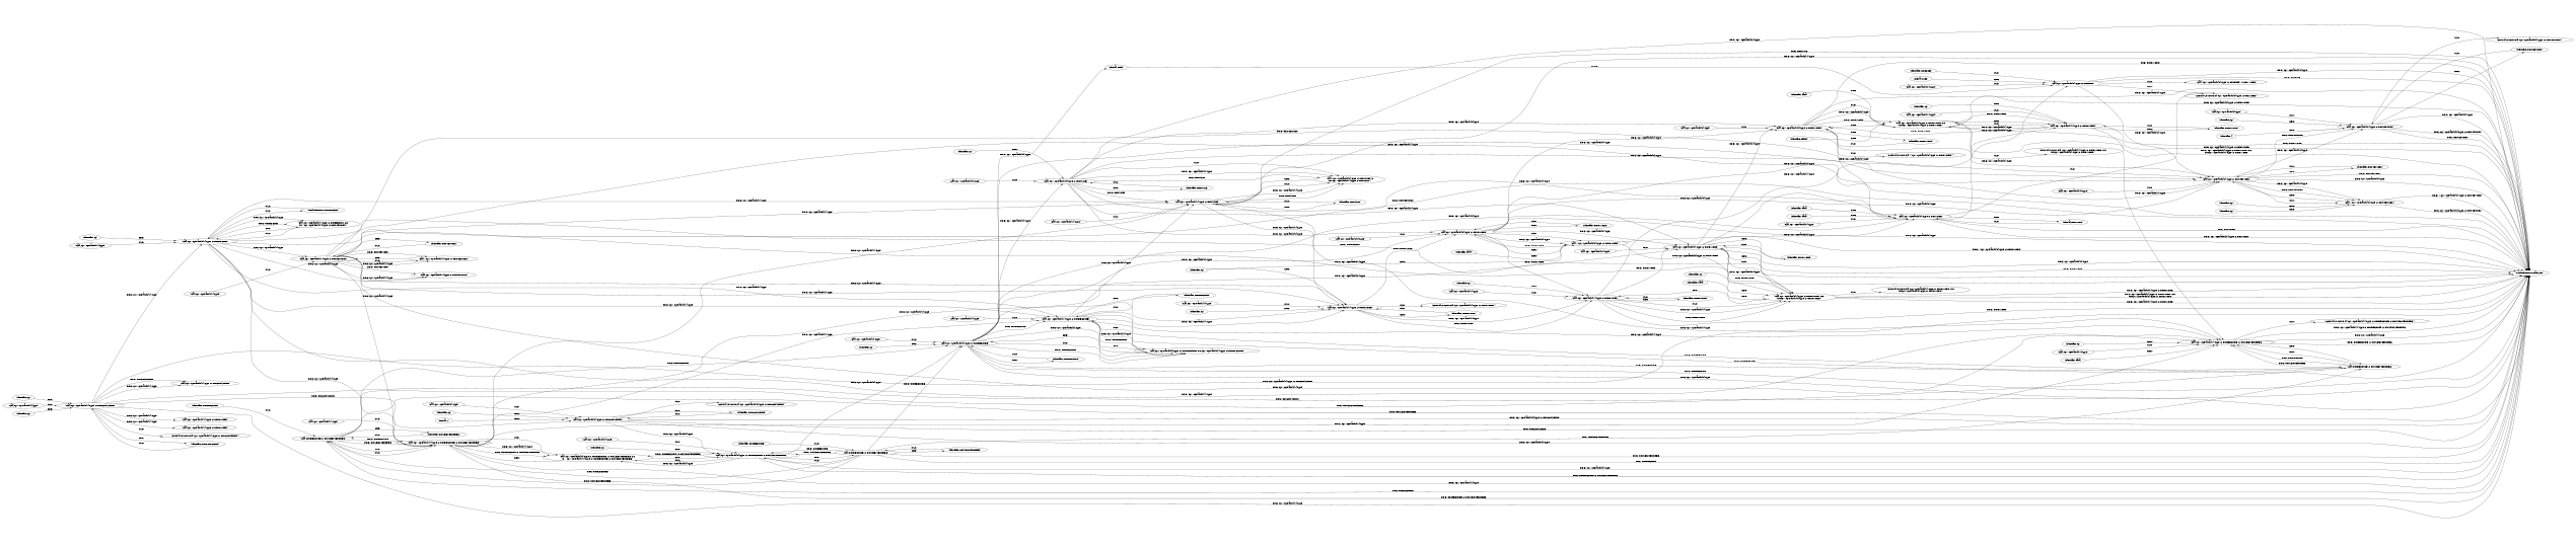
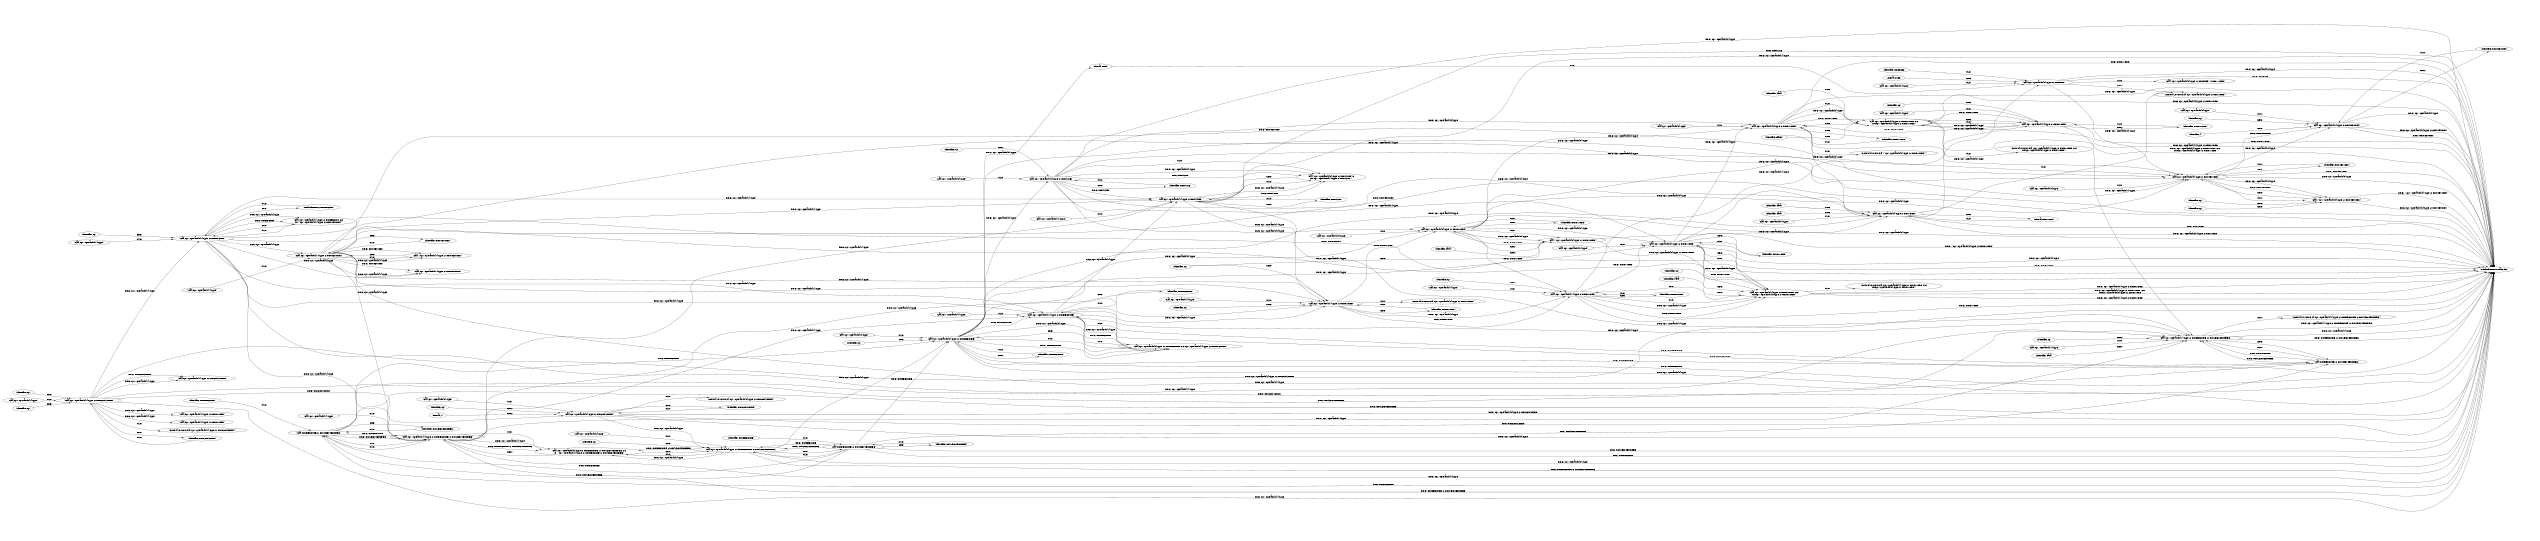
  digraph {
    rankdir=LR
    n1 [label="(Call,op->operands[1].type & OT_QWORD)"]
    n2 [label="(Call,op->operands[0].type & OT_QWORD)"]
    n3 [label="(Call,op->operands[1].type & OT_QWORD)"]
    n4 [label="(Identifier,OT_QWORD)"]
    n5 [label="(ControlStructure,if (op->operands[1].type & OT_QWORD))"]
    n6 [label="(Call,op->operands[0].type & OT_MEMORY)"]
    n7 [label="(MethodReturn,static int)"]
    n8 [label="(Call,op->operands[0].type & OT_QWORD)"]
    n9 [label="(Call,op->operands[0].type & OT_DWORD)"]
    n10 [label="(Call,op->operands[0].type & OT_WORD)"]
    n11 [label="(Call,!(op->operands[0].type & OT_QWORD))"]
    n12 [label="(Identifier,OT_QWORD)"]
    n13 [label="(Call,op->operands[1].type & OT_QWORD &&\n\t\t\t\top->operands[0].type & OT_QWORD)"]
    n14 [label="(Call,op->operands[1].type & OT_DWORD)"]
    n15 [label="(Identifier,OT_QWORD)"]
    n16 [label="(Call,op->operands[1].type & OT_MEMORY)"]
    n17 [label="(Call,op->operands[1].type & ALL_SIZE)"]
    n18 [label="(Call,op->operands[1].type & OT_REGTYPE & OT_SEGMENTREG)"]
    n19 [label="(Call,op->operands[1].type & OT_REGTYPE)"]
    n20 [label="(Call,op->operands[1].type & OT_REGTYPE & OT_SEGMENTREG)"]
    n21 [label="(Call,!(op->operands[1].type & OT_MEMORY))"]
    n22 [label="(Call,op->operands[1].type & OT_MEMORY)"]
    n23 [label="(Identifier,OT_MEMORY)"]
    n24 [label="(Identifier,ALL_SIZE)"]
    n25 [label="(Call,(op->operands[0].type & ALL_SIZE) &\n\t\t\t(op->operands[1].type & ALL_SIZE))"]
    n26 [label="(Call,OT_REGTYPE & OT_SEGMENTREG)"]
    n27 [label="(Call,op->operands[0].type & OT_REGTYPE & OT_SEGMENTREG &&\n\t\t    op->operands[1].type & OT_REGTYPE & OT_SEGMENTREG)"]
    n28 [label="(Call,OT_REGTYPE & OT_SEGMENTREG)"]
    n29 [label="(Call,op->operands[0].type & OT_REGTYPE && op->operands[1].type & OT_REGTYPE)"]
    n30 [label="(Identifier,OT_REGTYPE)"]
    n31 [label="(Call,!(op->operands[0].type & OT_MEMORY))"]
    n32 [label="(Call,op->operands[0].type & OT_MEMORY)"]
    n33 [label="(Identifier,OT_MEMORY)"]
    n34 [label="(ControlStructure,if (op->operands[1].type & OT_REGTYPE & OT_SEGMENTREG))"]
    n35 [label="(Call,op->operands[1].type & OT_REGALL)"]
    n36 [label="(MethodReturn,OT_REGALL)"]
    n37 [label="(Call,op->operands[1].type & OT_REGALL &&\n\t\t\t !(op->operands[1].type & OT_MEMORY))"]
    n38 [label="(Call,op->operands[1].type & OT_CONSTANT)"]
    n39 [label="(Call,op->operands[0].type & OT_CONSTANT)"]
    n40 [label="(Call,op->operands[1].type & OT_QWORD)"]
    n41 [label="(Call,op->operands[1].type & OT_QWORD)"]
    n42 [label="(ControlStructure,if (op->operands[1].type & OT_CONSTANT))"]
    n43 [label="(Identifier,OT_CONSTANT)"]
    n44 [label="(Call,op->operands[1].type & OT_CONSTANT)"]
    n45 [label="(Call,op->operands[0].type & OT_REGTYPE & OT_SEGMENTREG)"]
    n46 [label="(ControlStructure,if (op->operands[0].type & OT_CONSTANT))"]
    n47 [label="(Identifier,OT_CONSTANT)"]
    n48 [label="(Call,op->operands[0].type & OT_REGTYPE)"]
    n49 [label="(Identifier,OT_SEGMENTREG)"]
    n50 [label="(Call,op->operands[0].type & ALL_SIZE)"]
    n51 [label="(Identifier,OT_REGTYPE)"]
    n52 [label="(Literal,0x89)"]
    n53 [label="(Call,OT_REGTYPE & OT_SEGMENTREG)"]
    n54 [label="(Identifier,OT_SEGMENTREG)"]
    n55 [label="(Identifier,ALL_SIZE)"]
    n56 [label="(Identifier,OT_QWORD)"]
    n57 [label="(Call,op->operands[1].type & OT_DWORD &&\n\t\t\t\top->operands[0].type & OT_DWORD)"]
    n58 [label="(Identifier,OT_DWORD)"]
    n59 [label="(Call,op->operands[0].type & OT_BYTE)"]
    n60 [label="(ControlStructure,if (op->operands[0].type & OT_WORD))"]
    n61 [label="(Literal,OT_WORD)"]
    n62 [label="(ControlStructure,if (op->operands[1].type & OT_QWORD &&\n\t\t\t\top->operands[0].type & OT_QWORD))"]
    n63 [label="(ControlStructure,if (!(op->operands[0].type & OT_QWORD)))"]
    n64 [label="(Identifier,OT_DWORD)"]
    n65 [label="(ControlStructure,if (op->operands[1].type & OT_DWORD &&\n\t\t\t\top->operands[0].type & OT_DWORD))"]
    n66 [label="(Call,(op->operands[0].type & OT_BYTE) ? 0x88 : 0x89)"]
    n67 [label="(Identifier,OT_BYTE)"]
    n68 [label="(Identifier,OT_MEMORY)"]
-   n69 [label="(ControlStructure,if (op->operands[0].type & OT_MEMORY))"]
    n70 [label="(Identifier,op)"]
    n71 [label="(Call,op->operands[0].type)"]
    n72 [label="(Identifier,OT_REGTYPE)"]
    n73 [label="(Call,op->operands[0].type)"]
    n74 [label="(Identifier,op)"]
    n75 [label="(Identifier,data)"]
    n76 [label="(Literal,1)"]
    n77 [label="(Identifier,data)"]
    n78 [label="(Identifier,op)"]
    n79 [label="(Identifier,op)"]
    n80 [label="(Identifier,OT_REGTYPE)"]
    n81 [label="(Call,op->operands[1].type)"]
    n82 [label="(Call,op->operands[1].type)"]
    n83 [label="(Identifier,op)"]
    n84 [label="(Identifier,op)"]
    n85 [label="(Identifier,op)"]
    n86 [label="(Call,op->operands[0].type)"]
    n87 [label="(Identifier,data)"]
    n88 [label="(Identifier,op)"]
    n89 [label="(Call,op->operands[1].type)"]
    n90 [label="(Call,op->operands[1].type)"]
    n91 [label="(Call,op->operands[1].type)"]
    n92 [label="(Call,op->operands[1].type)"]
    n93 [label="(Identifier,op)"]
    n94 [label="(Call,op->operands[0].type)"]
    n95 [label="(Identifier,data)"]
    n96 [label="(Call,op->operands[1].type)"]
    n97 [label="(Call,op->operands[0].type)"]
    n98 [label="(Identifier,data)"]
    n99 [label="(Identifier,op)"]
    n100 [label="(Identifier,op)"]
    n101 [label="(Call,op->operands[0].type)"]
    n102 [label="(Call,op->operands[1].type)"]
    n103 [label="(Call,op->operands[0].type)"]
    n104 [label="(Identifier,op)"]
    n105 [label="(Call,op->operands[1].type)"]
    n106 [label="(Call,op->operands[0].type)"]
    n107 [label="(Identifier,data)"]
    n108 [label="(Identifier,offset)"]
    n109 [label="(Identifier,op)"]
    n110 [label="(Call,op->operands[0].type)"]
    n111 [label="(Call,op->operands[1].type)"]
    n112 [label="(Literal,0x98)"]
    n113 [label="(Identifier,l)"]
    n114 [label="(Identifier,op)"]
    n115 [label="(Call,op->operands[0].type)"]
    n116 [label="(Identifier,op)"]
    n117 [label="(Call,op->operands[0].type)"]
    n118 [label="(Identifier,op)"]
    n1 -> n2 [label="DDG: OT_QWORD"]
    n1 -> n3 [label="DDG: op->operands[1].type"]
    n1 -> n3 [label="DDG: OT_QWORD"]
    n1 -> n4 [label="CFG: "]
    n1 -> n5 [label="AST: "]
    n2 -> n3 [label="DDG: OT_QWORD"]
    n2 -> n6 [label="DDG: op->operands[0].type"]
    n2 -> n7 [label="DDG: op->operands[0].type"]
    n2 -> n8 [label="DDG: op->operands[0].type"]
    n2 -> n9 [label="DDG: op->operands[0].type"]
    n2 -> n10 [label="DDG: op->operands[0].type"]
    n2 -> n11 [label="AST: "]
    n2 -> n11 [label="DDG: op->operands[0].type"]
    n2 -> n11 [label="DDG: OT_QWORD"]
    n2 -> n12 [label="CFG: "]
    n3 -> n7 [label="DDG: OT_QWORD"]
    n3 -> n8 [label="DDG: OT_QWORD"]
    n3 -> n13 [label="AST: "]
    n3 -> n13 [label="DDG: op->operands[1].type"]
    n3 -> n13 [label="DDG: OT_QWORD"]
    n3 -> n14 [label="DDG: op->operands[1].type"]
    n3 -> n15 [label="CFG: "]
    n4 -> n1 [label="AST: "]
    n6 -> n7 [label="DDG: OT_MEMORY"]
    n6 -> n7 [label="DDG: op->operands[0].type"]
    n6 -> n31 [label="AST: "]
    n6 -> n31 [label="DDG: op->operands[0].type"]
    n6 -> n31 [label="DDG: OT_MEMORY"]
    n6 -> n32 [label="DDG: op->operands[0].type"]
    n6 -> n32 [label="DDG: OT_MEMORY"]
    n6 -> n33 [label="CFG: "]
    n8 -> n6 [label="DDG: op->operands[0].type"]
    n8 -> n7 [label="DDG: op->operands[0].type"]
    n8 -> n7 [label="DDG: OT_QWORD"]
    n8 -> n9 [label="DDG: op->operands[0].type"]
    n8 -> n10 [label="DDG: op->operands[0].type"]
    n8 -> n13 [label="AST: "]
    n8 -> n13 [label="DDG: op->operands[0].type"]
    n8 -> n13 [label="DDG: OT_QWORD"]
    n8 -> n56 [label="CFG: "]
    n9 -> n6 [label="DDG: op->operands[0].type"]
    n9 -> n7 [label="DDG: OT_DWORD"]
    n9 -> n7 [label="DDG: op->operands[0].type"]
    n9 -> n10 [label="DDG: op->operands[0].type"]
    n9 -> n57 [label="AST: "]
    n9 -> n57 [label="DDG: op->operands[0].type"]
    n9 -> n57 [label="DDG: OT_DWORD"]
    n9 -> n58 [label="CFG: "]
    n10 -> n7 [label="DDG: OT_WORD"]
    n10 -> n7 [label="DDG: op->operands[0].type & OT_WORD"]
    n10 -> n59 [label="DDG: op->operands[0].type"]
    n10 -> n60 [label="AST: "]
    n10 -> n61 [label="CFG: "]
    n11 -> n2 [label="CFG: "]
    n11 -> n7 [label="DDG: !(op->operands[0].type & OT_QWORD)"]
    n11 -> n13 [label="DDG: op->operands[0].type & OT_QWORD"]
    n12 -> n2 [label="AST: "]
    n13 -> n3 [label="CFG: "]
    n13 -> n7 [label="DDG: op->operands[0].type & OT_QWORD"]
    n13 -> n7 [label="DDG: op->operands[1].type & OT_QWORD &&\n\t\t\t\top->operands[0].type & OT_QWORD"]
    n13 -> n7 [label="DDG: op->operands[1].type & OT_QWORD"]
    n13 -> n8 [label="CFG: "]
    n13 -> n62 [label="AST: "]
    n14 -> n7 [label="DDG: OT_DWORD"]
    n14 -> n9 [label="DDG: OT_DWORD"]
    n14 -> n20 [label="DDG: op->operands[1].type"]
    n14 -> n57 [label="AST: "]
    n14 -> n57 [label="DDG: op->operands[1].type"]
    n14 -> n57 [label="DDG: OT_DWORD"]
    n14 -> n64 [label="CFG: "]
    n15 -> n3 [label="AST: "]
    n16 -> n1 [label="DDG: op->operands[1].type"]
    n16 -> n6 [label="DDG: OT_MEMORY"]
    n16 -> n7 [label="DDG: op->operands[1].type"]
    n16 -> n7 [label="DDG: OT_MEMORY"]
    n16 -> n17 [label="DDG: op->operands[1].type"]
    n16 -> n18 [label="DDG: op->operands[1].type"]
    n16 -> n19 [label="DDG: op->operands[1].type"]
    n16 -> n20 [label="DDG: op->operands[1].type"]
    n16 -> n21 [label="AST: "]
    n16 -> n21 [label="DDG: op->operands[1].type"]
    n16 -> n21 [label="DDG: OT_MEMORY"]
    n16 -> n22 [label="DDG: op->operands[1].type"]
    n16 -> n22 [label="DDG: OT_MEMORY"]
    n16 -> n23 [label="CFG: "]
    n17 -> n1 [label="DDG: op->operands[1].type"]
    n17 -> n7 [label="DDG: ALL_SIZE"]
    n17 -> n7 [label="DDG: op->operands[1].type"]
    n17 -> n20 [label="DDG: op->operands[1].type"]
    n17 -> n24 [label="CFG: "]
    n17 -> n25 [label="AST: "]
    n17 -> n25 [label="DDG: op->operands[1].type"]
    n17 -> n25 [label="DDG: ALL_SIZE"]
    n18 -> n1 [label="DDG: op->operands[1].type"]
    n18 -> n7 [label="DDG: op->operands[1].type"]
    n18 -> n7 [label="DDG: OT_REGTYPE & OT_SEGMENTREG"]
    n18 -> n17 [label="DDG: op->operands[1].type"]
    n18 -> n19 [label="DDG: op->operands[1].type"]
    n18 -> n20 [label="DDG: op->operands[1].type"]
    n18 -> n26 [label="CFG: "]
    n18 -> n27 [label="AST: "]
    n18 -> n27 [label="DDG: op->operands[1].type"]
    n18 -> n27 [label="DDG: OT_REGTYPE & OT_SEGMENTREG"]
    n19 -> n1 [label="DDG: op->operands[1].type"]
-   n19 -> n7 [label="DDG: OT_REGTYPE"]
+   n19 -> n7 [label="DDG: OT_MEMORY"]
    n19 -> n17 [label="DDG: op->operands[1].type"]
    n19 -> n20 [label="DDG: op->operands[1].type"]
    n19 -> n28 [label="DDG: OT_REGTYPE"]
    n19 -> n29 [label="AST: "]
    n19 -> n29 [label="DDG: op->operands[1].type"]
    n19 -> n29 [label="DDG: OT_REGTYPE"]
    n19 -> n30 [label="CFG: "]
    n20 -> n7 [label="DDG: op->operands[1].type & OT_REGTYPE & OT_SEGMENTREG"]
    n20 -> n7 [label="DDG: op->operands[1].type"]
    n20 -> n7 [label="DDG: OT_REGTYPE & OT_SEGMENTREG"]
    n20 -> n28 [label="CFG: "]
    n20 -> n34 [label="AST: "]
    n21 -> n16 [label="CFG: "]
    n23 -> n16 [label="AST: "]
    n24 -> n17 [label="AST: "]
    n25 -> n17 [label="CFG: "]
    n26 -> n7 [label="DDG: OT_SEGMENTREG"]
    n26 -> n7 [label="DDG: OT_REGTYPE"]
    n26 -> n18 [label="AST: "]
    n26 -> n18 [label="DDG: OT_REGTYPE"]
    n26 -> n18 [label="DDG: OT_SEGMENTREG"]
    n26 -> n28 [label="DDG: OT_SEGMENTREG"]
    n26 -> n48 [label="DDG: OT_REGTYPE"]
    n26 -> n49 [label="CFG: "]
    n27 -> n18 [label="CFG: "]
    n27 -> n45 [label="CFG: "]
    n28 -> n20 [label="AST: "]
    n28 -> n20 [label="DDG: OT_REGTYPE"]
    n28 -> n20 [label="DDG: OT_SEGMENTREG"]
    n29 -> n19 [label="CFG: "]
    n29 -> n48 [label="CFG: "]
    n30 -> n19 [label="AST: "]
    n31 -> n6 [label="CFG: "]
    n31 -> n7 [label="DDG: !(op->operands[0].type & OT_MEMORY)"]
    n31 -> n7 [label="DDG: op->operands[0].type & OT_MEMORY"]
    n32 -> n7 [label="DDG: op->operands[0].type"]
    n32 -> n7 [label="DDG: op->operands[0].type & OT_MEMORY"]
    n32 -> n7 [label="DDG: OT_MEMORY"]
    n32 -> n68 [label="CFG: "]
-   n32 -> n69 [label="AST: "]
    n33 -> n6 [label="AST: "]
    n35 -> n1 [label="DDG: op->operands[1].type"]
    n35 -> n7 [label="DDG: OT_REGALL"]
    n35 -> n7 [label="DDG: op->operands[1].type"]
    n35 -> n16 [label="DDG: op->operands[1].type"]
    n35 -> n17 [label="DDG: op->operands[1].type"]
    n35 -> n18 [label="DDG: op->operands[1].type"]
    n35 -> n19 [label="DDG: op->operands[1].type"]
    n35 -> n20 [label="DDG: op->operands[1].type"]
    n35 -> n22 [label="DDG: op->operands[1].type"]
-   n35 -> n36 [label="AST: "]
+   n35 -> n36 [label="CFG: "]
    n35 -> n37 [label="AST: "]
    n35 -> n37 [label="DDG: op->operands[1].type"]
    n35 -> n37 [label="DDG: OT_REGALL"]
    n36 -> n35 [label="AST: "]
    n37 -> n35 [label="CFG: "]
    n38 -> n7 [label="DDG: op->operands[1].type & OT_CONSTANT"]
    n38 -> n7 [label="DDG: OT_CONSTANT"]
    n38 -> n7 [label="DDG: op->operands[1].type"]
    n38 -> n35 [label="DDG: op->operands[1].type"]
    n38 -> n39 [label="DDG: OT_CONSTANT"]
    n38 -> n40 [label="DDG: op->operands[1].type"]
    n38 -> n41 [label="DDG: op->operands[1].type"]
    n38 -> n42 [label="AST: "]
    n38 -> n43 [label="CFG: "]
    n38 -> n44 [label="DDG: op->operands[1].type"]
    n38 -> n44 [label="DDG: OT_CONSTANT"]
    n39 -> n7 [label="DDG: op->operands[0].type & OT_CONSTANT"]
    n39 -> n7 [label="DDG: OT_CONSTANT"]
    n39 -> n7 [label="DDG: op->operands[0].type"]
    n39 -> n45 [label="DDG: op->operands[0].type"]
    n39 -> n46 [label="AST: "]
    n39 -> n47 [label="CFG: "]
    n43 -> n38 [label="AST: "]
    n45 -> n7 [label="DDG: OT_REGTYPE & OT_SEGMENTREG"]
    n45 -> n7 [label="DDG: op->operands[0].type"]
    n45 -> n27 [label="AST: "]
    n45 -> n27 [label="DDG: op->operands[0].type"]
    n45 -> n27 [label="DDG: OT_REGTYPE & OT_SEGMENTREG"]
    n45 -> n48 [label="DDG: op->operands[0].type"]
    n45 -> n53 [label="CFG: "]
    n47 -> n39 [label="AST: "]
    n48 -> n2 [label="DDG: op->operands[0].type"]
    n48 -> n6 [label="DDG: op->operands[0].type"]
    n48 -> n7 [label="DDG: OT_REGTYPE"]
    n48 -> n7 [label="DDG: op->operands[0].type"]
    n48 -> n8 [label="DDG: op->operands[0].type"]
    n48 -> n10 [label="DDG: op->operands[0].type"]
    n48 -> n19 [label="DDG: OT_REGTYPE"]
    n48 -> n28 [label="DDG: OT_REGTYPE"]
    n48 -> n29 [label="AST: "]
    n48 -> n29 [label="DDG: op->operands[0].type"]
    n48 -> n29 [label="DDG: OT_REGTYPE"]
    n48 -> n50 [label="DDG: op->operands[0].type"]
    n48 -> n51 [label="CFG: "]
    n48 -> n52 [label="DDG: op->operands[0].type"]
    n49 -> n26 [label="AST: "]
    n50 -> n2 [label="DDG: op->operands[0].type"]
    n50 -> n6 [label="DDG: op->operands[0].type"]
    n50 -> n7 [label="DDG: op->operands[0].type"]
    n50 -> n8 [label="DDG: op->operands[0].type"]
    n50 -> n9 [label="DDG: op->operands[0].type"]
    n50 -> n10 [label="DDG: op->operands[0].type"]
    n50 -> n17 [label="DDG: ALL_SIZE"]
    n50 -> n25 [label="AST: "]
    n50 -> n25 [label="DDG: op->operands[0].type"]
    n50 -> n25 [label="DDG: ALL_SIZE"]
    n50 -> n55 [label="CFG: "]
    n51 -> n48 [label="AST: "]
-   n52 -> n59 [label="BYTE: "]
+   n52 -> n59 [label="CFG: "]
    n53 -> n7 [label="DDG: OT_REGTYPE"]
    n53 -> n7 [label="DDG: OT_SEGMENTREG"]
    n53 -> n26 [label="DDG: OT_REGTYPE"]
    n53 -> n26 [label="DDG: OT_SEGMENTREG"]
    n53 -> n28 [label="DDG: OT_SEGMENTREG"]
    n53 -> n45 [label="AST: "]
    n53 -> n45 [label="DDG: OT_REGTYPE"]
    n53 -> n45 [label="DDG: OT_SEGMENTREG"]
    n53 -> n48 [label="DDG: OT_REGTYPE"]
    n53 -> n54 [label="CFG: "]
    n54 -> n53 [label="AST: "]
    n55 -> n50 [label="AST: "]
    n56 -> n8 [label="AST: "]
    n57 -> n7 [label="DDG: op->operands[1].type & OT_DWORD"]
    n57 -> n7 [label="DDG: op->operands[1].type & OT_DWORD &&\n\t\t\t\top->operands[0].type & OT_DWORD"]
    n57 -> n7 [label="DDG: op->operands[0].type & OT_DWORD"]
    n57 -> n9 [label="CFG: "]
    n57 -> n14 [label="CFG: "]
    n57 -> n65 [label="AST: "]
    n58 -> n9 [label="AST: "]
    n59 -> n6 [label="DDG: op->operands[0].type"]
    n59 -> n7 [label="DDG: OT_BYTE"]
    n59 -> n7 [label="DDG: op->operands[0].type"]
    n59 -> n60 [label="CFG: "]
    n59 -> n66 [label="AST: "]
    n61 -> n10 [label="AST: "]
    n64 -> n14 [label="AST: "]
    n67 -> n59 [label="AST: "]
    n68 -> n32 [label="AST: "]
    n70 -> n31 [label="CFG: "]
    n71 -> n6 [label="AST: "]
    n72 -> n53 [label="AST: "]
    n73 -> n48 [label="AST: "]
    n74 -> n39 [label="CFG: "]
    n75 -> n11 [label="CFG: "]
    n76 -> n39 [label="CFG: "]
    n77 -> n57 [label="CFG: "]
    n78 -> n14 [label="CFG: "]
    n79 -> n3 [label="CFG: "]
    n80 -> n26 [label="AST: "]
    n81 -> n3 [label="AST: "]
    n82 -> n17 [label="AST: "]
    n83 -> n50 [label="CFG: "]
    n84 -> n35 [label="CFG: "]
    n85 -> n1 [label="CFG: "]
    n85 -> n11 [label="CFG: "]
    n86 -> n45 [label="AST: "]
    n87 -> n13 [label="CFG: "]
    n88 -> n48 [label="CFG: "]
    n89 -> n16 [label="AST: "]
    n90 -> n19 [label="AST: "]
    n91 -> n20 [label="AST: "]
    n92 -> n14 [label="AST: "]
    n93 -> n31 [label="CFG: "]
    n94 -> n2 [label="AST: "]
    n95 -> n10 [label="CFG: "]
    n96 -> n18 [label="AST: "]
    n97 -> n32 [label="AST: "]
    n98 -> n20 [label="CFG: "]
    n99 -> n45 [label="CFG: "]
    n100 -> n32 [label="CFG: "]
    n101 -> n8 [label="AST: "]
    n102 -> n1 [label="AST: "]
    n103 -> n50 [label="AST: "]
    n104 -> n38 [label="CFG: "]
    n105 -> n38 [label="AST: "]
    n106 -> n39 [label="AST: "]
    n107 -> n10 [label="CFG: "]
    n108 -> n57 [label="CFG: "]
    n108 -> n63 [label="AST: "]
    n109 -> n1 [label="CFG: "]
    n110 -> n9 [label="AST: "]
    n111 -> n35 [label="AST: "]
    n112 -> n59 [label="CFG: "]
    n113 -> n32 [label="CFG: "]
    n114 -> n13 [label="CFG: "]
    n115 -> n10 [label="AST: "]
    n116 -> n38 [label="CFG: "]
    n117 -> n59 [label="AST: "]
    n118 -> n20 [label="CFG: "]
  }
